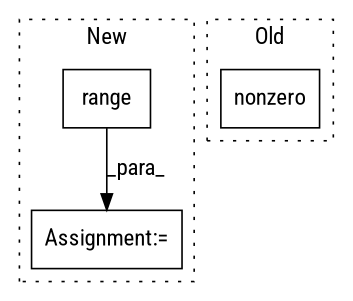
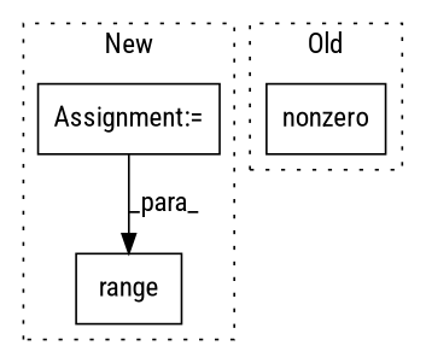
  digraph {
    fontname="Roboto Condensed"
    node [a=32 shape=box fontname="Roboto Condensed"]
    n1 [l="6,1" label=range s="662,679"]
    n2 [a=7 l=100 label="Assignment:=" s=655]
    n3 [l=9 label=nonzero s=631]
    subgraph cluster_1 {
      label=New
      style=dotted
      n1
      n2
    }
    subgraph cluster_2 {
      label=Old
      style=dotted
      n3
    }
-   n1 -> n2 [label=_para_ fontname="Roboto Condensed"]
+   n2 -> n1 [label=_para_ fontname="Roboto Condensed"]
  }
